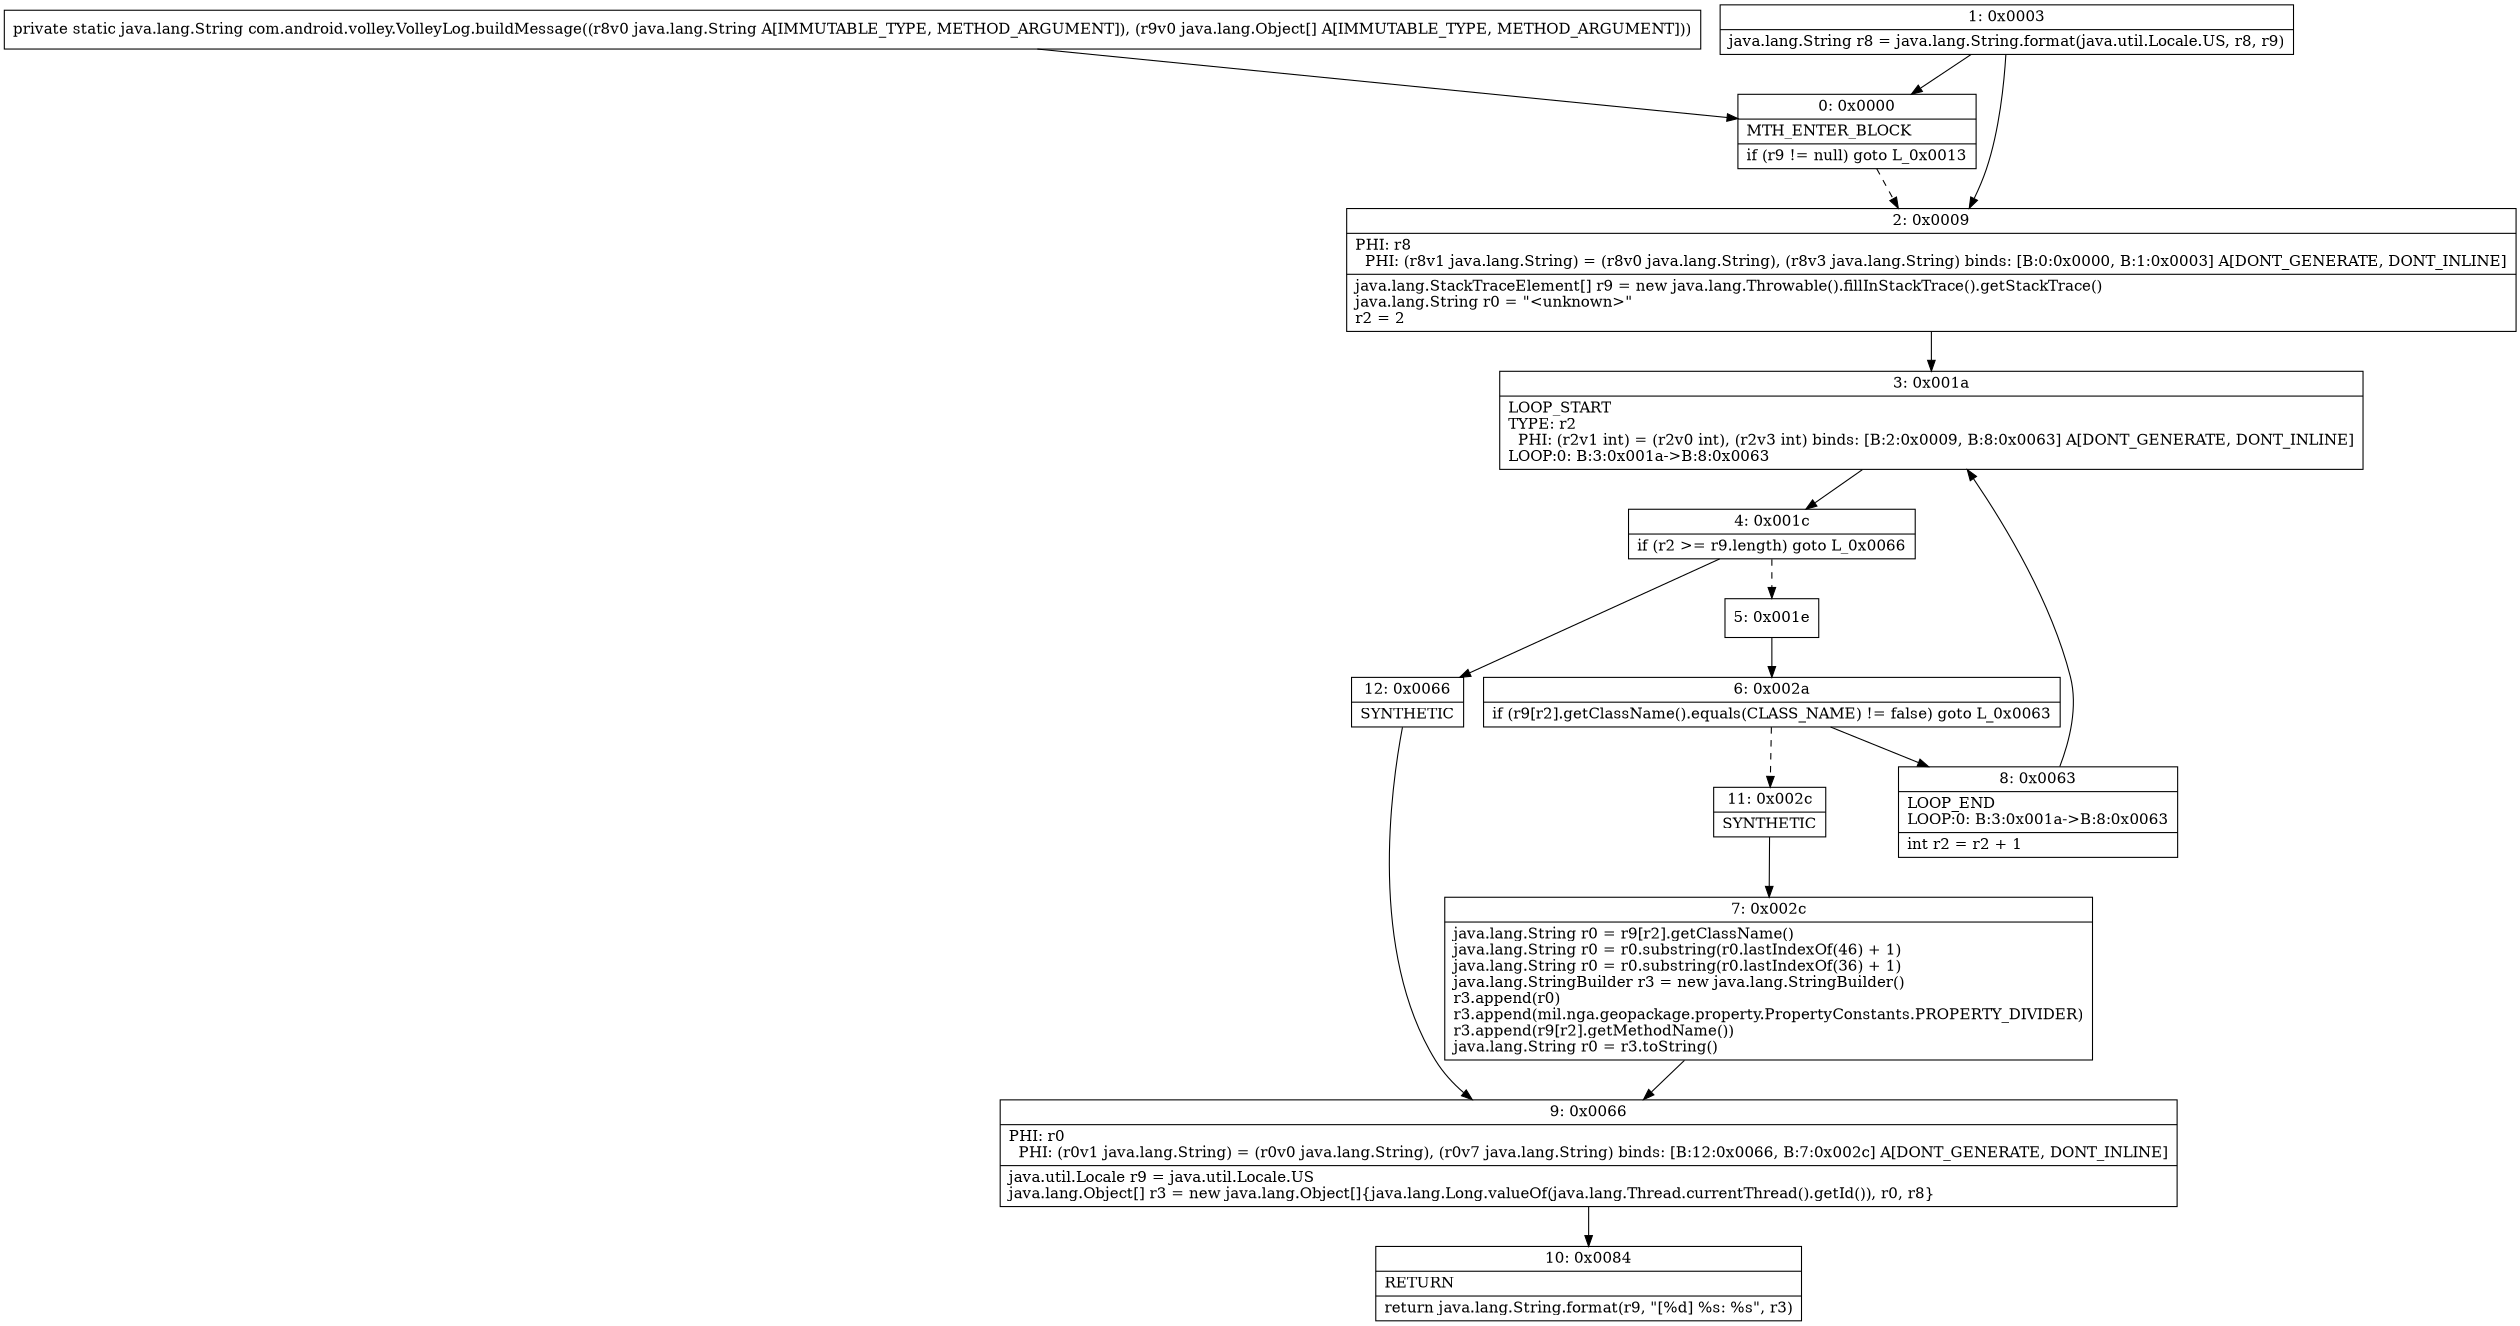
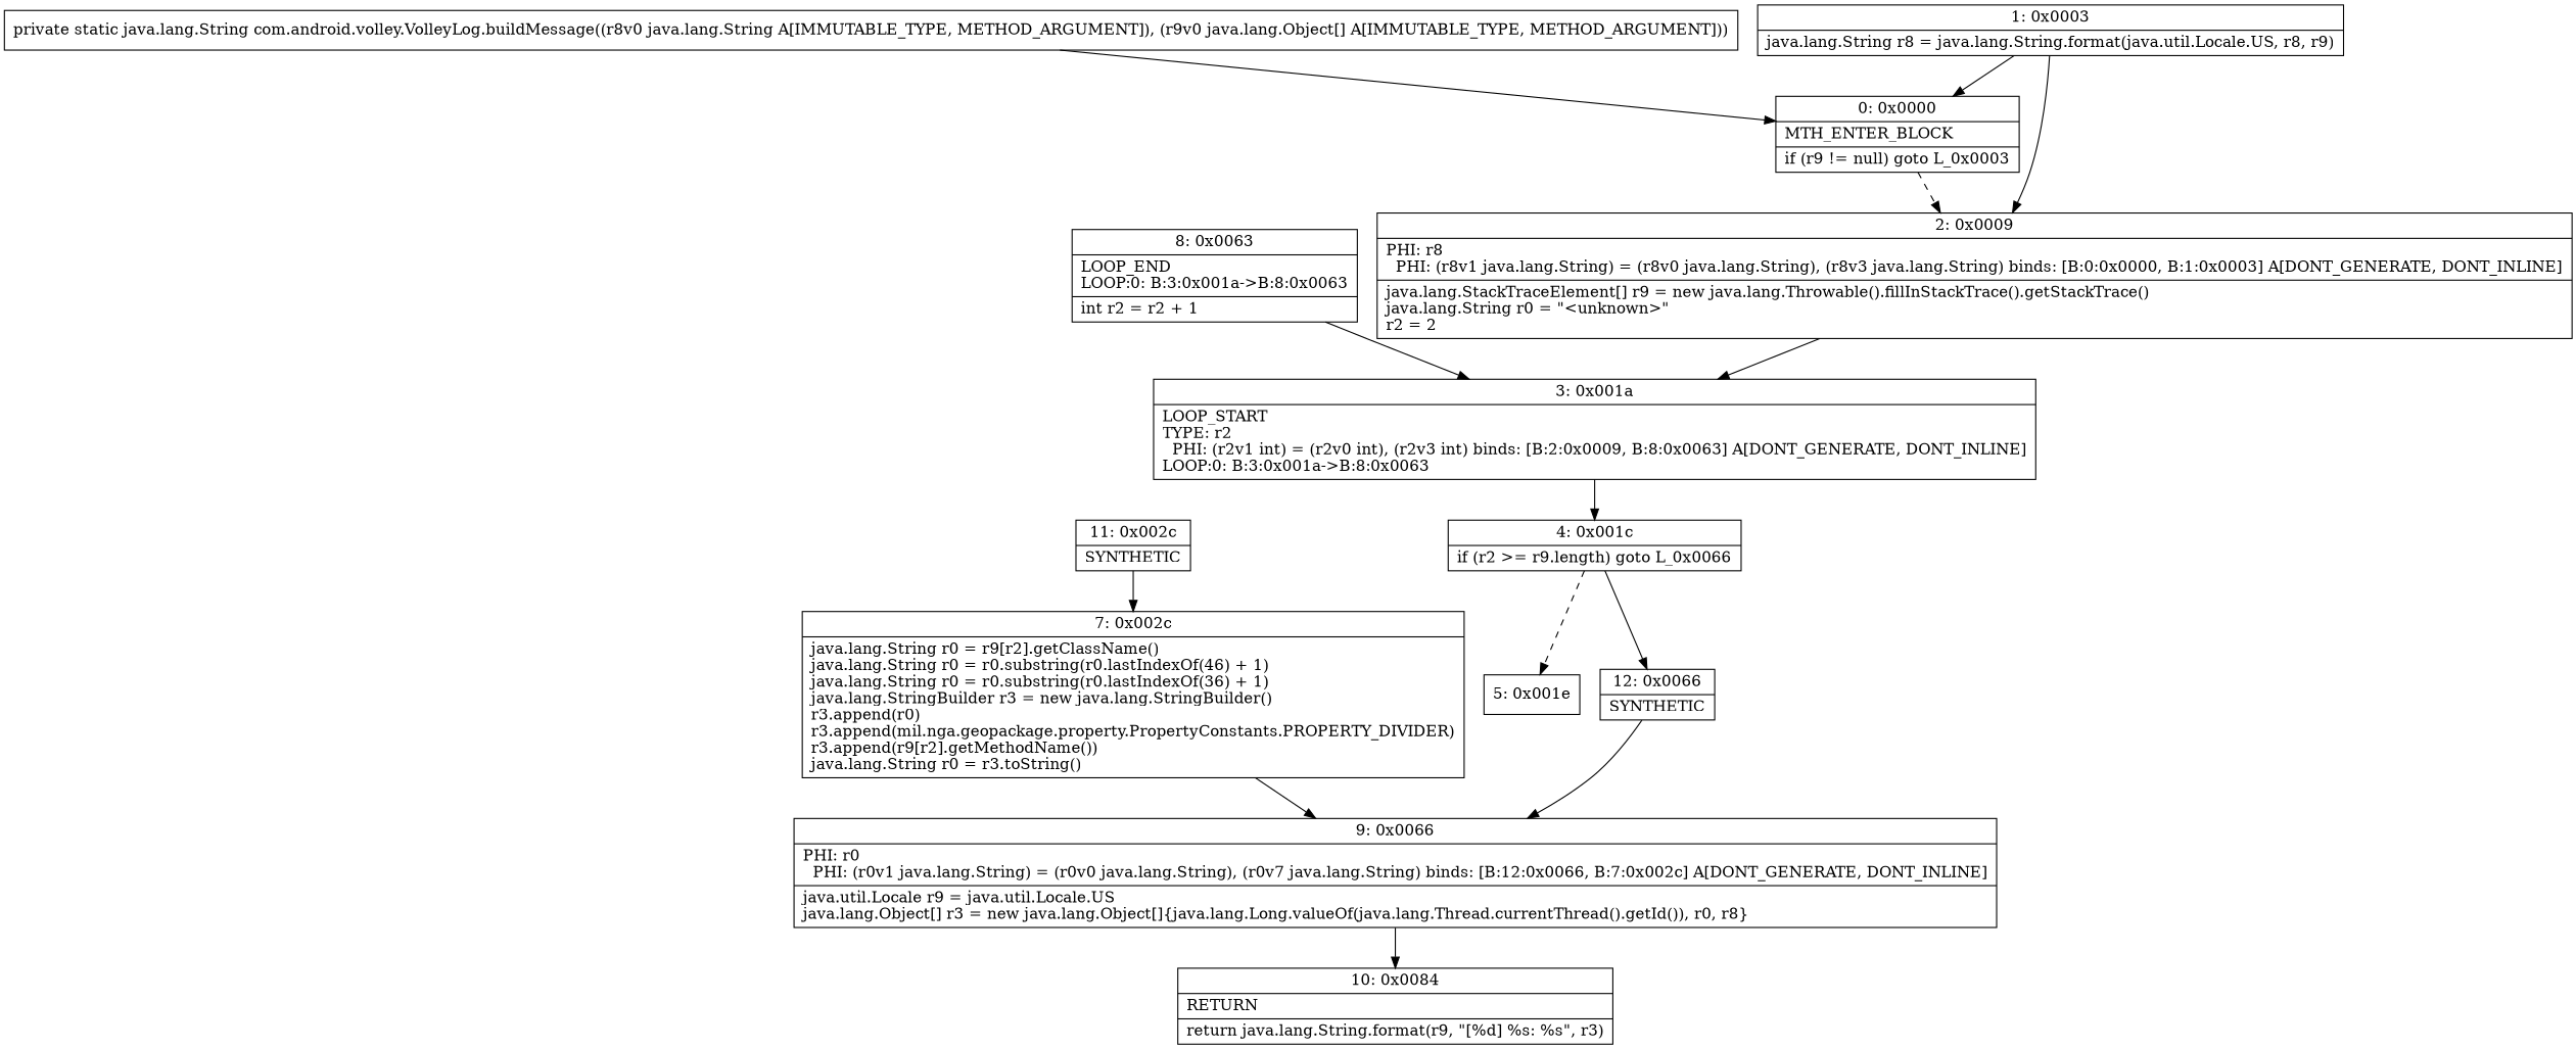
  digraph {
    node [shape=record]
-   n1 [label="{0\:\ 0x0000|MTH_ENTER_BLOCK\l|if (r9 != null) goto L_0x0013\l}"]
+   n1 [label="{0\:\ 0x0000|MTH_ENTER_BLOCK\l|if (r9 != null) goto L_0x0003\l}"]
    n2 [label="{2\:\ 0x0009|PHI: r8 \l  PHI: (r8v1 java.lang.String) = (r8v0 java.lang.String), (r8v3 java.lang.String) binds: [B:0:0x0000, B:1:0x0003] A[DONT_GENERATE, DONT_INLINE]\l|java.lang.StackTraceElement[] r9 = new java.lang.Throwable().fillInStackTrace().getStackTrace()\ljava.lang.String r0 = \"\<unknown\>\"\lr2 = 2\l}"]
    n3 [label="{1\:\ 0x0003|java.lang.String r8 = java.lang.String.format(java.util.Locale.US, r8, r9)\l}"]
    n4 [label="{3\:\ 0x001a|LOOP_START\lTYPE: r2 \l  PHI: (r2v1 int) = (r2v0 int), (r2v3 int) binds: [B:2:0x0009, B:8:0x0063] A[DONT_GENERATE, DONT_INLINE]\lLOOP:0: B:3:0x001a\-\>B:8:0x0063\l}"]
    n5 [label="{4\:\ 0x001c|if (r2 \>= r9.length) goto L_0x0066\l}"]
    n6 [label="{5\:\ 0x001e}"]
    n7 [label="{12\:\ 0x0066|SYNTHETIC\l}"]
-   n8 [label="{6\:\ 0x002a|if (r9[r2].getClassName().equals(CLASS_NAME) != false) goto L_0x0063\l}"]
    n9 [label="{9\:\ 0x0066|PHI: r0 \l  PHI: (r0v1 java.lang.String) = (r0v0 java.lang.String), (r0v7 java.lang.String) binds: [B:12:0x0066, B:7:0x002c] A[DONT_GENERATE, DONT_INLINE]\l|java.util.Locale r9 = java.util.Locale.US\ljava.lang.Object[] r3 = new java.lang.Object[]\{java.lang.Long.valueOf(java.lang.Thread.currentThread().getId()), r0, r8\}\l}"]
    n10 [label="{8\:\ 0x0063|LOOP_END\lLOOP:0: B:3:0x001a\-\>B:8:0x0063\l|int r2 = r2 + 1\l}"]
    n11 [label="{11\:\ 0x002c|SYNTHETIC\l}"]
    n12 [label="{7\:\ 0x002c|java.lang.String r0 = r9[r2].getClassName()\ljava.lang.String r0 = r0.substring(r0.lastIndexOf(46) + 1)\ljava.lang.String r0 = r0.substring(r0.lastIndexOf(36) + 1)\ljava.lang.StringBuilder r3 = new java.lang.StringBuilder()\lr3.append(r0)\lr3.append(mil.nga.geopackage.property.PropertyConstants.PROPERTY_DIVIDER)\lr3.append(r9[r2].getMethodName())\ljava.lang.String r0 = r3.toString()\l}"]
    n13 [label="{10\:\ 0x0084|RETURN\l|return java.lang.String.format(r9, \"[%d] %s: %s\", r3)\l}"]
    n14 [label="{private static java.lang.String com.android.volley.VolleyLog.buildMessage((r8v0 java.lang.String A[IMMUTABLE_TYPE, METHOD_ARGUMENT]), (r9v0 java.lang.Object[] A[IMMUTABLE_TYPE, METHOD_ARGUMENT])) }"]
    n1 -> n2 [style=dashed]
    n2 -> n4
    n3 -> n1
    n3 -> n2
    n4 -> n5
    n5 -> n6 [style=dashed]
    n5 -> n7
-   n6 -> n8
    n7 -> n9
-   n8 -> n10
-   n8 -> n11 [style=dashed]
    n9 -> n13
    n10 -> n4
    n11 -> n12
    n12 -> n9
    n14 -> n1
  }
